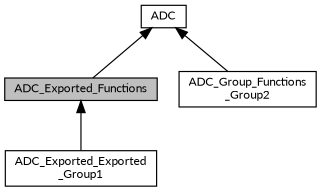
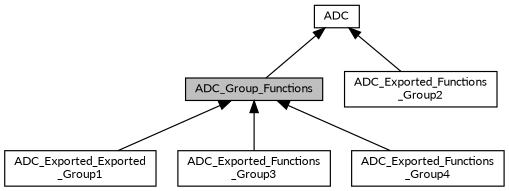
  digraph {
    fontname=Lato
    rankdir=TB
    node [color=black fillcolor=white fontname=Lato fontsize=10 shape=record style=filled]
    edge [dir=back fontname=Lato fontsize=10 labelfontname=Helvetica labelfontsize=10 shape=plaintext style=solid]
-   n1 [fillcolor=grey75 fontcolor=black height=0.2 label=ADC_Exported_Functions width=0.4]
+   n1 [fillcolor=grey75 fontcolor=black height=0.2 label=ADC_Group_Functions width=0.4]
    n2 [height=0.2 label="ADC_Exported_Exported\l_Group1" width=0.4]
-   n5 [height=0.2 label="ADC_Group_Functions\l_Group2" width=0.4]
+   n3 [height=0.2 label="ADC_Exported_Functions\l_Group3" width=0.4]
+   n4 [height=0.2 label="ADC_Exported_Functions\l_Group4" width=0.4]
+   n5 [height=0.2 label="ADC_Exported_Functions\l_Group2" width=0.4]
    n6 [height=0.2 label=ADC width=0.4]
    n1 -> n2
+   n1 -> n3
+   n1 -> n4
    n6 -> n1
    n6 -> n5
  }
